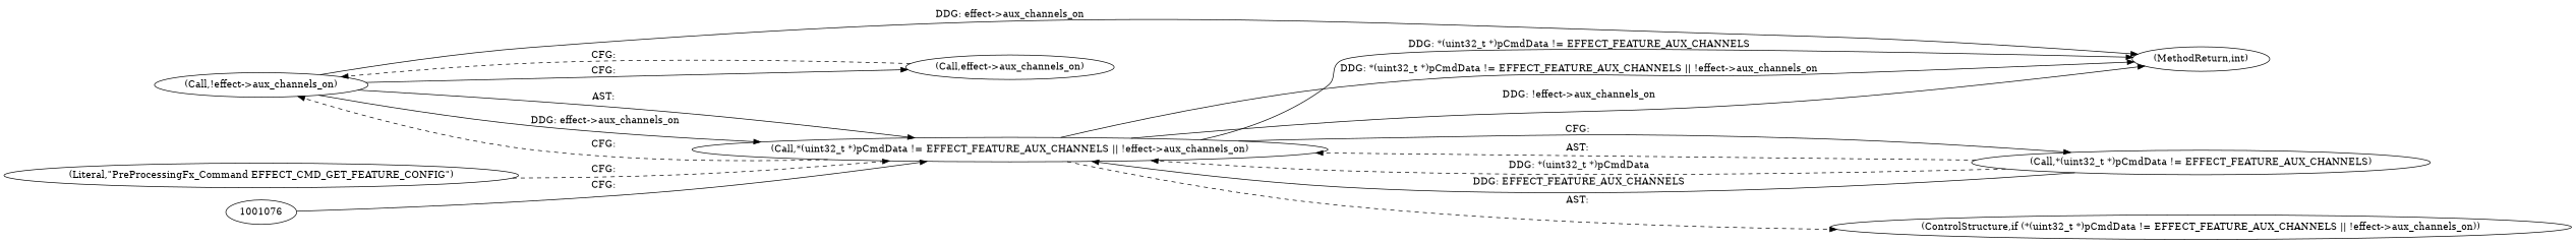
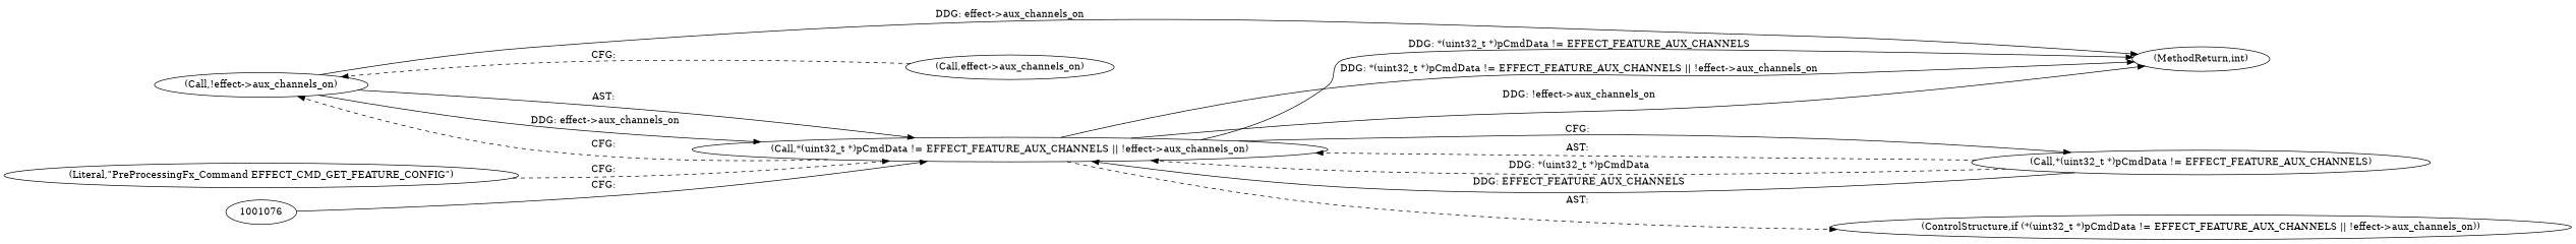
  digraph {
    rankdir=LR
    edge [style=solid]
    n1 [label="(Call,!effect->aux_channels_on)"]
    n2 [label="(Call,*(uint32_t *)pCmdData != EFFECT_FEATURE_AUX_CHANNELS || !effect->aux_channels_on)"]
    n3 [label="(Call,effect->aux_channels_on)"]
    n4 [label="(MethodReturn,int)"]
    n5 [label="(Call,*(uint32_t *)pCmdData != EFFECT_FEATURE_AUX_CHANNELS)"]
    n6 [label="(ControlStructure,if (*(uint32_t *)pCmdData != EFFECT_FEATURE_AUX_CHANNELS || !effect->aux_channels_on))"]
    n7 [label="(Literal,\"PreProcessingFx_Command EFFECT_CMD_GET_FEATURE_CONFIG\")"]
    1001076
    n1 -> n2 [label="AST: "]
    n1 -> n2 [label="DDG: effect->aux_channels_on"]
-   n1 -> n3 [label="CFG: "]
    n1 -> n4 [label="DDG: effect->aux_channels_on"]
    n2 -> n1 [label="CFG: " style=dashed]
    n2 -> n4 [label="DDG: *(uint32_t *)pCmdData != EFFECT_FEATURE_AUX_CHANNELS"]
    n2 -> n4 [label="DDG: *(uint32_t *)pCmdData != EFFECT_FEATURE_AUX_CHANNELS || !effect->aux_channels_on"]
    n2 -> n4 [label="DDG: !effect->aux_channels_on"]
    n2 -> n5 [label="CFG: "]
    n2 -> n6 [label="AST: " style=dashed]
    n3 -> n1 [label="CFG: " style=dashed]
    n5 -> n2 [label="AST: " style=dashed]
    n5 -> n2 [label="DDG: *(uint32_t *)pCmdData" style=dashed]
    n5 -> n2 [label="DDG: EFFECT_FEATURE_AUX_CHANNELS"]
    n7 -> n2 [label="CFG: " style=dashed]
    1001076 -> n2 [label="CFG: "]
  }
